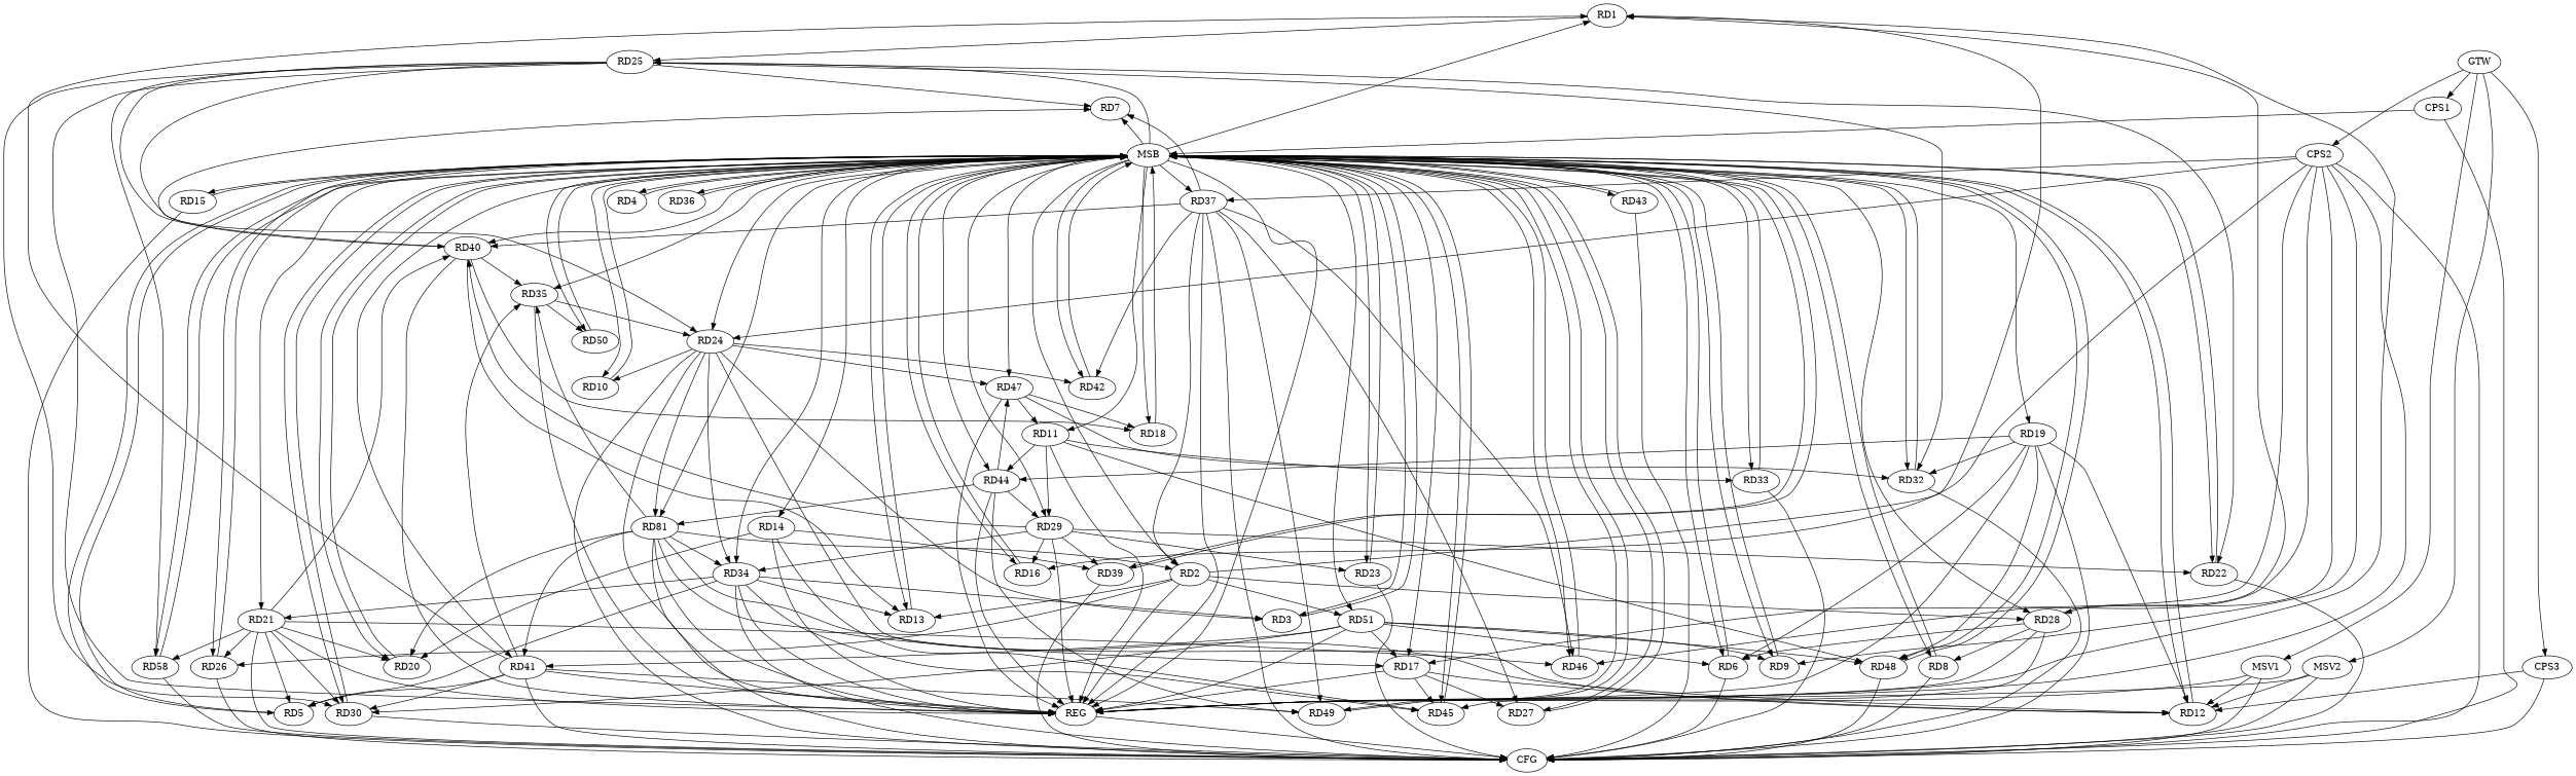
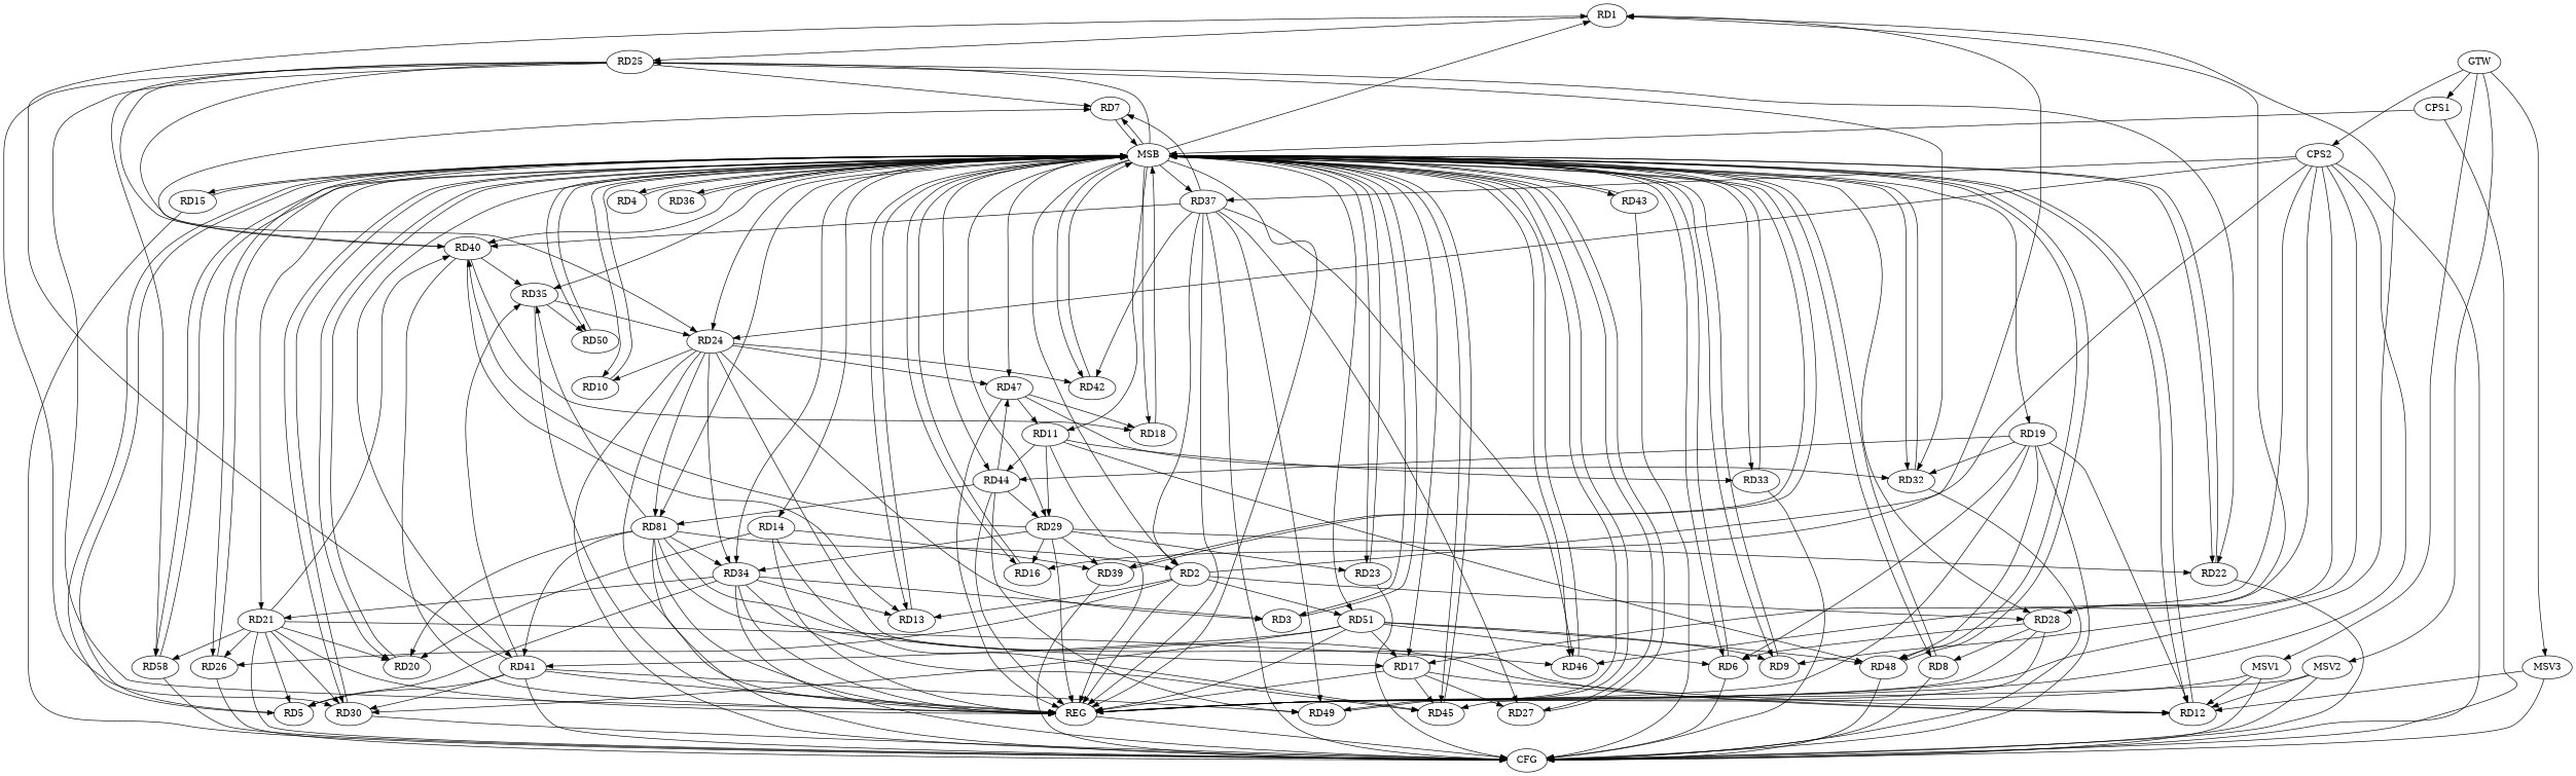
  strict digraph {
    n1 [label=RD1]
    n2 [label=RD25]
    n3 [label=REG]
    n4 [label=RD7]
    n5 [label=RD32]
    n6 [label=RD30]
    n7 [label=RD58]
    n8 [label=RD40]
    n9 [label=RD22]
    n10 [label=RD24]
    n11 [label=CFG]
    n12 [label=RD2]
    n13 [label=RD13]
    n14 [label=RD26]
    n15 [label=RD28]
    n16 [label=RD51]
    n17 [label=MSB]
    n18 [label=RD6]
    n19 [label=RD8]
    n20 [label=RD45]
    n21 [label=RD9]
    n22 [label=RD48]
    n23 [label=RD17]
    n24 [label=RD41]
    n25 [label=RD3]
    n26 [label=RD4]
    n27 [label=RD5]
    n28 [label=RD10]
    n29 [label=RD11]
    n30 [label=RD29]
    n31 [label=RD33]
    n32 [label=RD44]
    n33 [label=RD12]
    n34 [label=RD14]
    n35 [label=RD20]
    n36 [label=RD39]
    n37 [label=RD15]
    n38 [label=RD16]
    n39 [label=RD27]
    n40 [label=RD18]
    n41 [label=RD19]
    n42 [label=RD21]
    n43 [label=RD46]
    n44 [label=RD23]
    n45 [label=RD81]
    n46 [label=RD34]
    n47 [label=RD42]
    n48 [label=RD47]
    n49 [label=RD35]
    n50 [label=RD50]
    n51 [label=RD36]
    n52 [label=RD37]
    n53 [label=RD49]
    n54 [label=RD43]
    n55 [label=CPS1]
    n56 [label=CPS2]
    n57 [label=GTW]
    n58 [label=MSV1]
    n59 [label=MSV2]
-   n60 [label=CPS3]
+   n60 [label=MSV3]
    n1 -> n2
    n1 -> n3
    n2 -> n3
    n2 -> n4
    n2 -> n5
    n2 -> n6
    n2 -> n7
    n2 -> n8
    n2 -> n9
    n2 -> n10
    n3 -> n11
+   n4 -> n17
    n5 -> n11
    n5 -> n17
    n6 -> n11
    n6 -> n17
    n7 -> n11
    n7 -> n17
    n8 -> n3
    n8 -> n4
    n8 -> n13
    n8 -> n40
    n8 -> n49
    n9 -> n11
    n9 -> n17
    n10 -> n3
    n10 -> n11
    n10 -> n25
    n10 -> n28
    n10 -> n33
    n10 -> n45
    n10 -> n46
    n10 -> n47
    n10 -> n48
    n12 -> n1
    n12 -> n3
    n12 -> n13
    n12 -> n14
    n12 -> n15
    n12 -> n16
    n13 -> n17
    n14 -> n11
    n14 -> n17
    n15 -> n1
    n15 -> n3
    n15 -> n18
    n15 -> n19
    n15 -> n20
    n16 -> n3
    n16 -> n6
    n16 -> n18
    n16 -> n21
    n16 -> n22
    n16 -> n23
    n16 -> n24
    n17 -> n1
    n17 -> n2
    n17 -> n3
    n17 -> n4
    n17 -> n5
    n17 -> n6
    n17 -> n7
    n17 -> n8
    n17 -> n9
    n17 -> n10
    n17 -> n12
    n17 -> n13
    n17 -> n14
    n17 -> n15
    n17 -> n16
    n17 -> n18
    n17 -> n19
    n17 -> n20
    n17 -> n21
    n17 -> n22
    n17 -> n23
    n17 -> n24
    n17 -> n25
    n17 -> n26
    n17 -> n27
    n17 -> n28
    n17 -> n29
    n17 -> n30
    n17 -> n31
    n17 -> n32
    n17 -> n33
    n17 -> n34
    n17 -> n35
    n17 -> n36
    n17 -> n37
    n17 -> n38
    n17 -> n39
    n17 -> n40
    n17 -> n41
    n17 -> n42
    n17 -> n43
    n17 -> n44
    n17 -> n45
    n17 -> n46
    n17 -> n47
    n17 -> n48
    n17 -> n49
    n17 -> n50
    n17 -> n51
    n17 -> n52
    n17 -> n53
    n17 -> n54
    n18 -> n11
    n18 -> n17
    n19 -> n11
    n19 -> n17
    n20 -> n17
    n21 -> n17
    n22 -> n11
    n22 -> n17
    n23 -> n3
    n23 -> n20
    n23 -> n33
    n23 -> n39
    n24 -> n1
    n24 -> n3
    n24 -> n6
    n24 -> n11
    n24 -> n27
    n24 -> n49
    n24 -> n53
    n25 -> n17
    n26 -> n17
    n27 -> n17
    n28 -> n17
    n29 -> n3
    n29 -> n22
    n29 -> n30
    n29 -> n31
    n29 -> n32
    n30 -> n3
    n30 -> n8
    n30 -> n9
    n30 -> n36
    n30 -> n38
    n30 -> n44
    n30 -> n46
    n31 -> n11
    n31 -> n17
    n32 -> n3
    n32 -> n30
    n32 -> n45
    n32 -> n48
    n32 -> n53
    n33 -> n17
    n34 -> n3
    n34 -> n20
    n34 -> n35
    n34 -> n36
    n35 -> n17
    n36 -> n11
    n36 -> n17
    n37 -> n11
    n37 -> n17
    n38 -> n17
    n39 -> n17
    n40 -> n17
    n41 -> n3
    n41 -> n5
    n41 -> n11
    n41 -> n18
    n41 -> n22
    n41 -> n32
    n41 -> n33
    n42 -> n3
    n42 -> n6
    n42 -> n7
    n42 -> n8
    n42 -> n11
    n42 -> n14
    n42 -> n27
    n42 -> n35
    n42 -> n43
    n43 -> n17
    n44 -> n11
    n44 -> n17
    n45 -> n3
    n45 -> n11
    n45 -> n12
    n45 -> n23
    n45 -> n24
    n45 -> n33
    n45 -> n35
    n45 -> n46
    n45 -> n49
    n46 -> n3
    n46 -> n11
    n46 -> n13
    n46 -> n20
    n46 -> n25
    n46 -> n27
    n46 -> n42
    n47 -> n17
    n48 -> n3
    n48 -> n5
    n48 -> n29
    n48 -> n40
    n49 -> n3
    n49 -> n10
    n49 -> n50
    n50 -> n17
    n51 -> n17
    n52 -> n3
    n52 -> n4
    n52 -> n8
    n52 -> n11
    n52 -> n12
    n52 -> n39
    n52 -> n43
    n52 -> n47
    n52 -> n53
    n53 -> n17
    n54 -> n11
    n54 -> n17
    n55 -> n11
    n55 -> n17
    n56 -> n3
    n56 -> n10
    n56 -> n11
    n56 -> n15
    n56 -> n21
    n56 -> n23
    n56 -> n38
    n56 -> n43
    n56 -> n52
    n57 -> n55
    n57 -> n56
    n57 -> n58
    n57 -> n59
    n57 -> n60
    n58 -> n3
    n58 -> n11
    n58 -> n33
    n59 -> n3
    n59 -> n11
    n59 -> n33
    n60 -> n11
    n60 -> n33
  }
